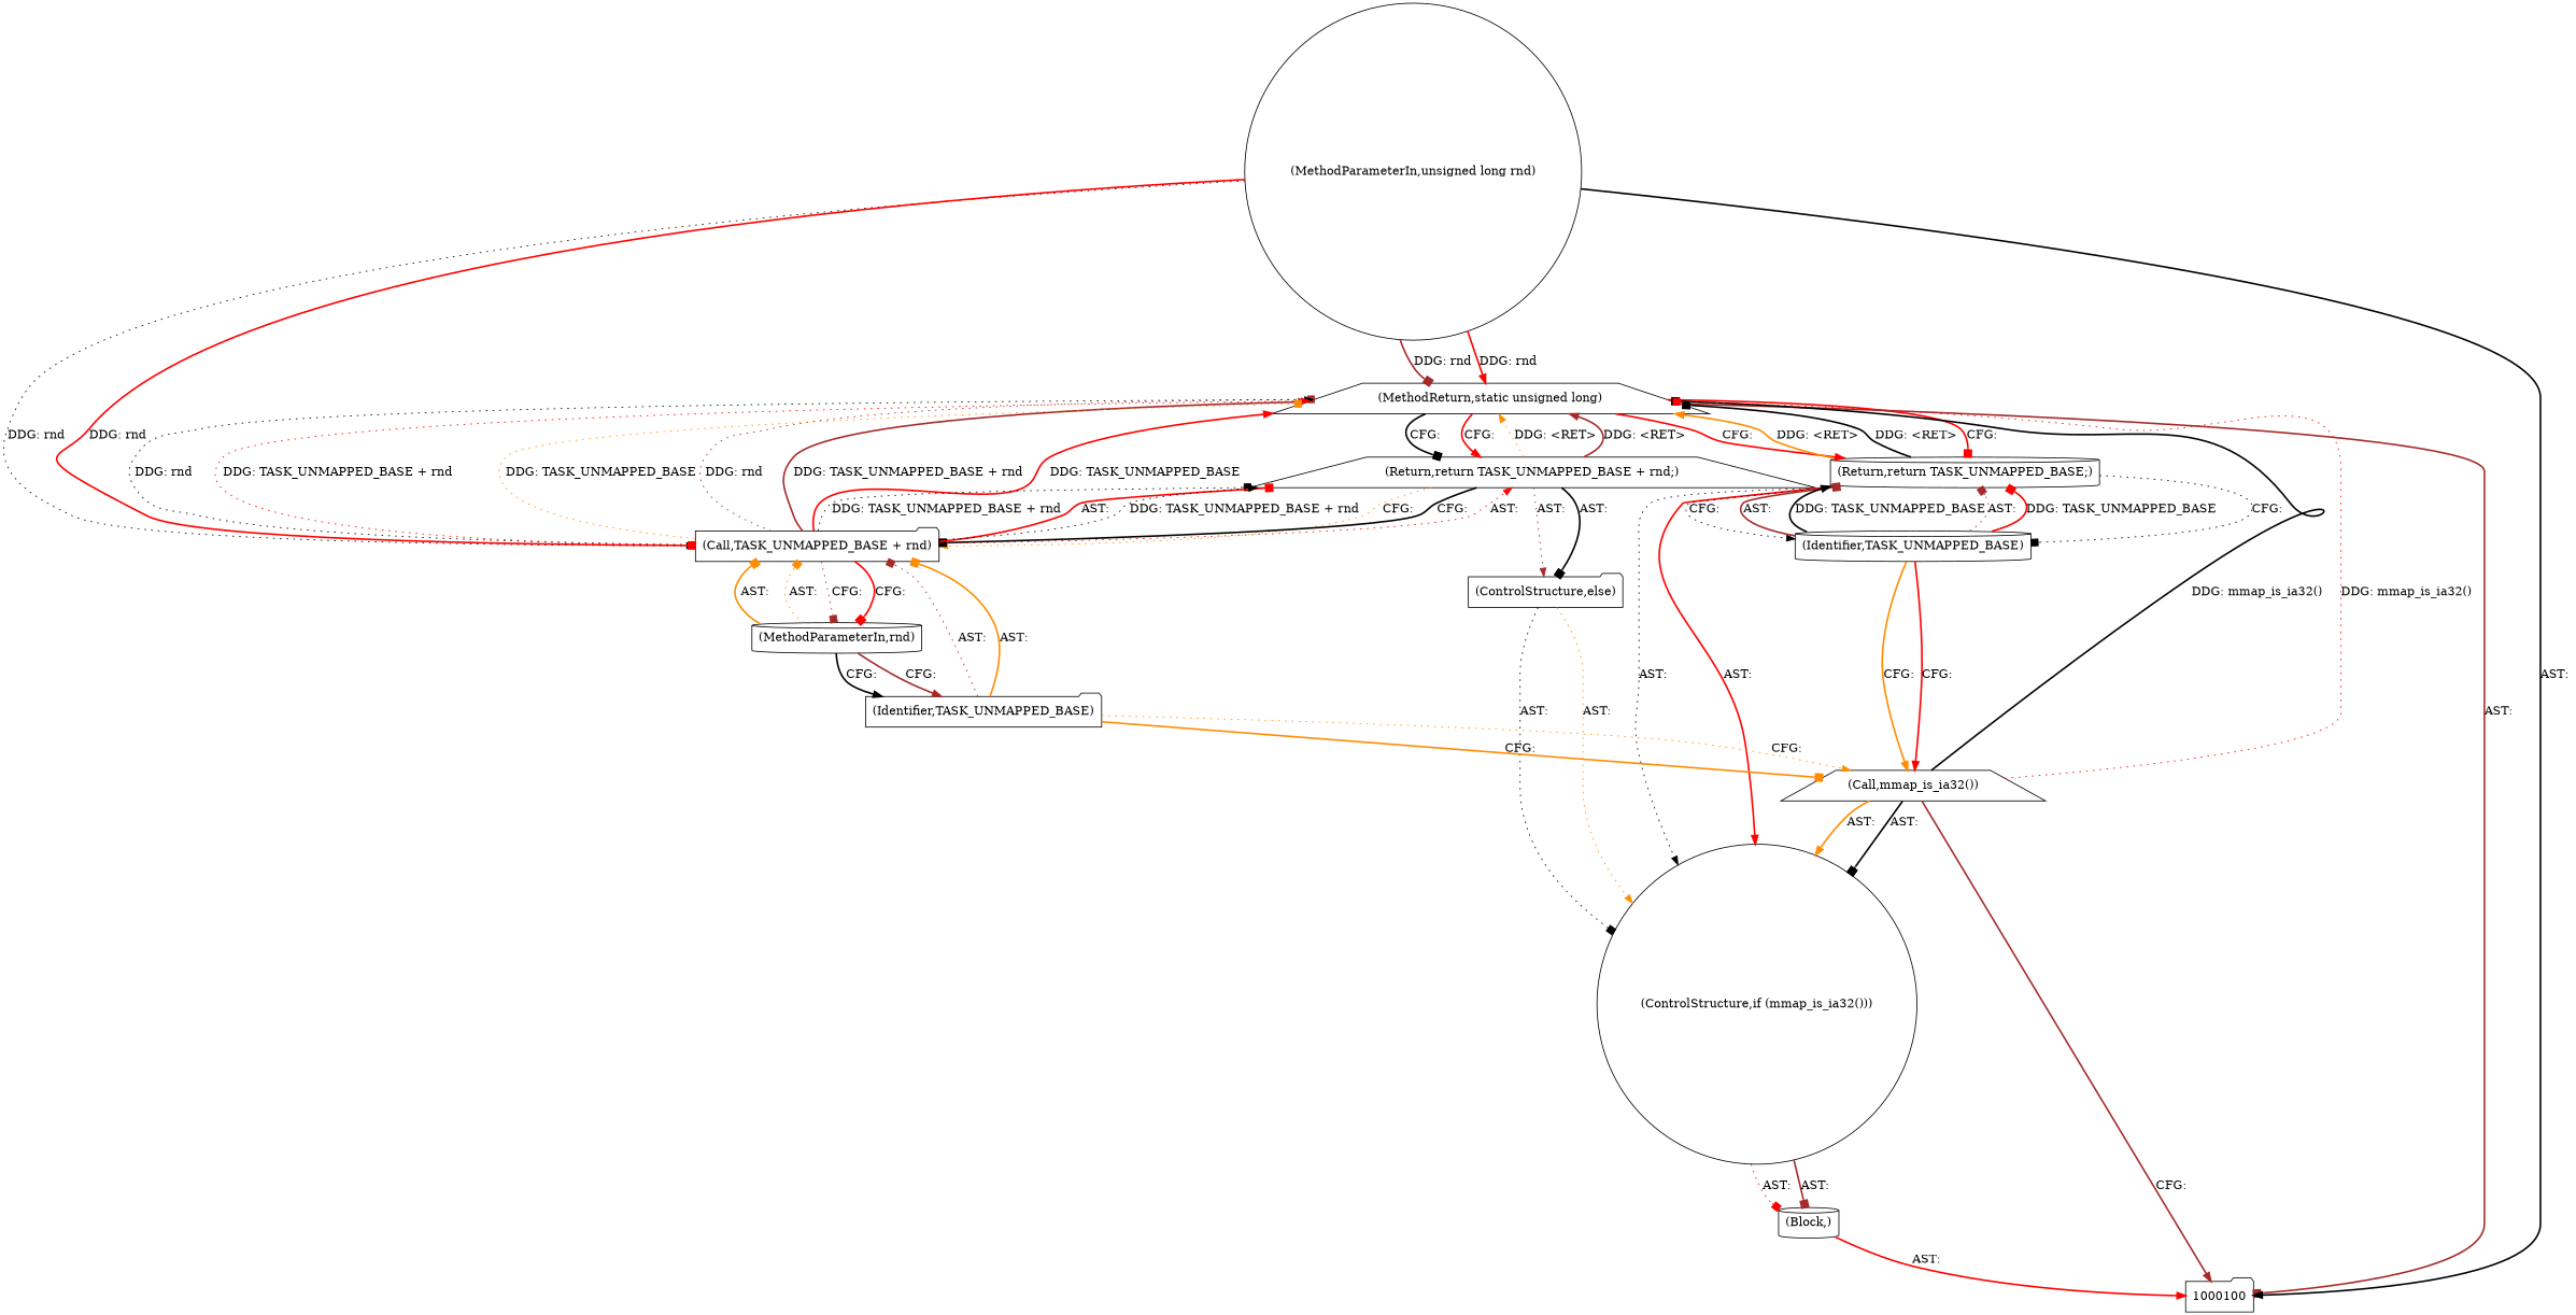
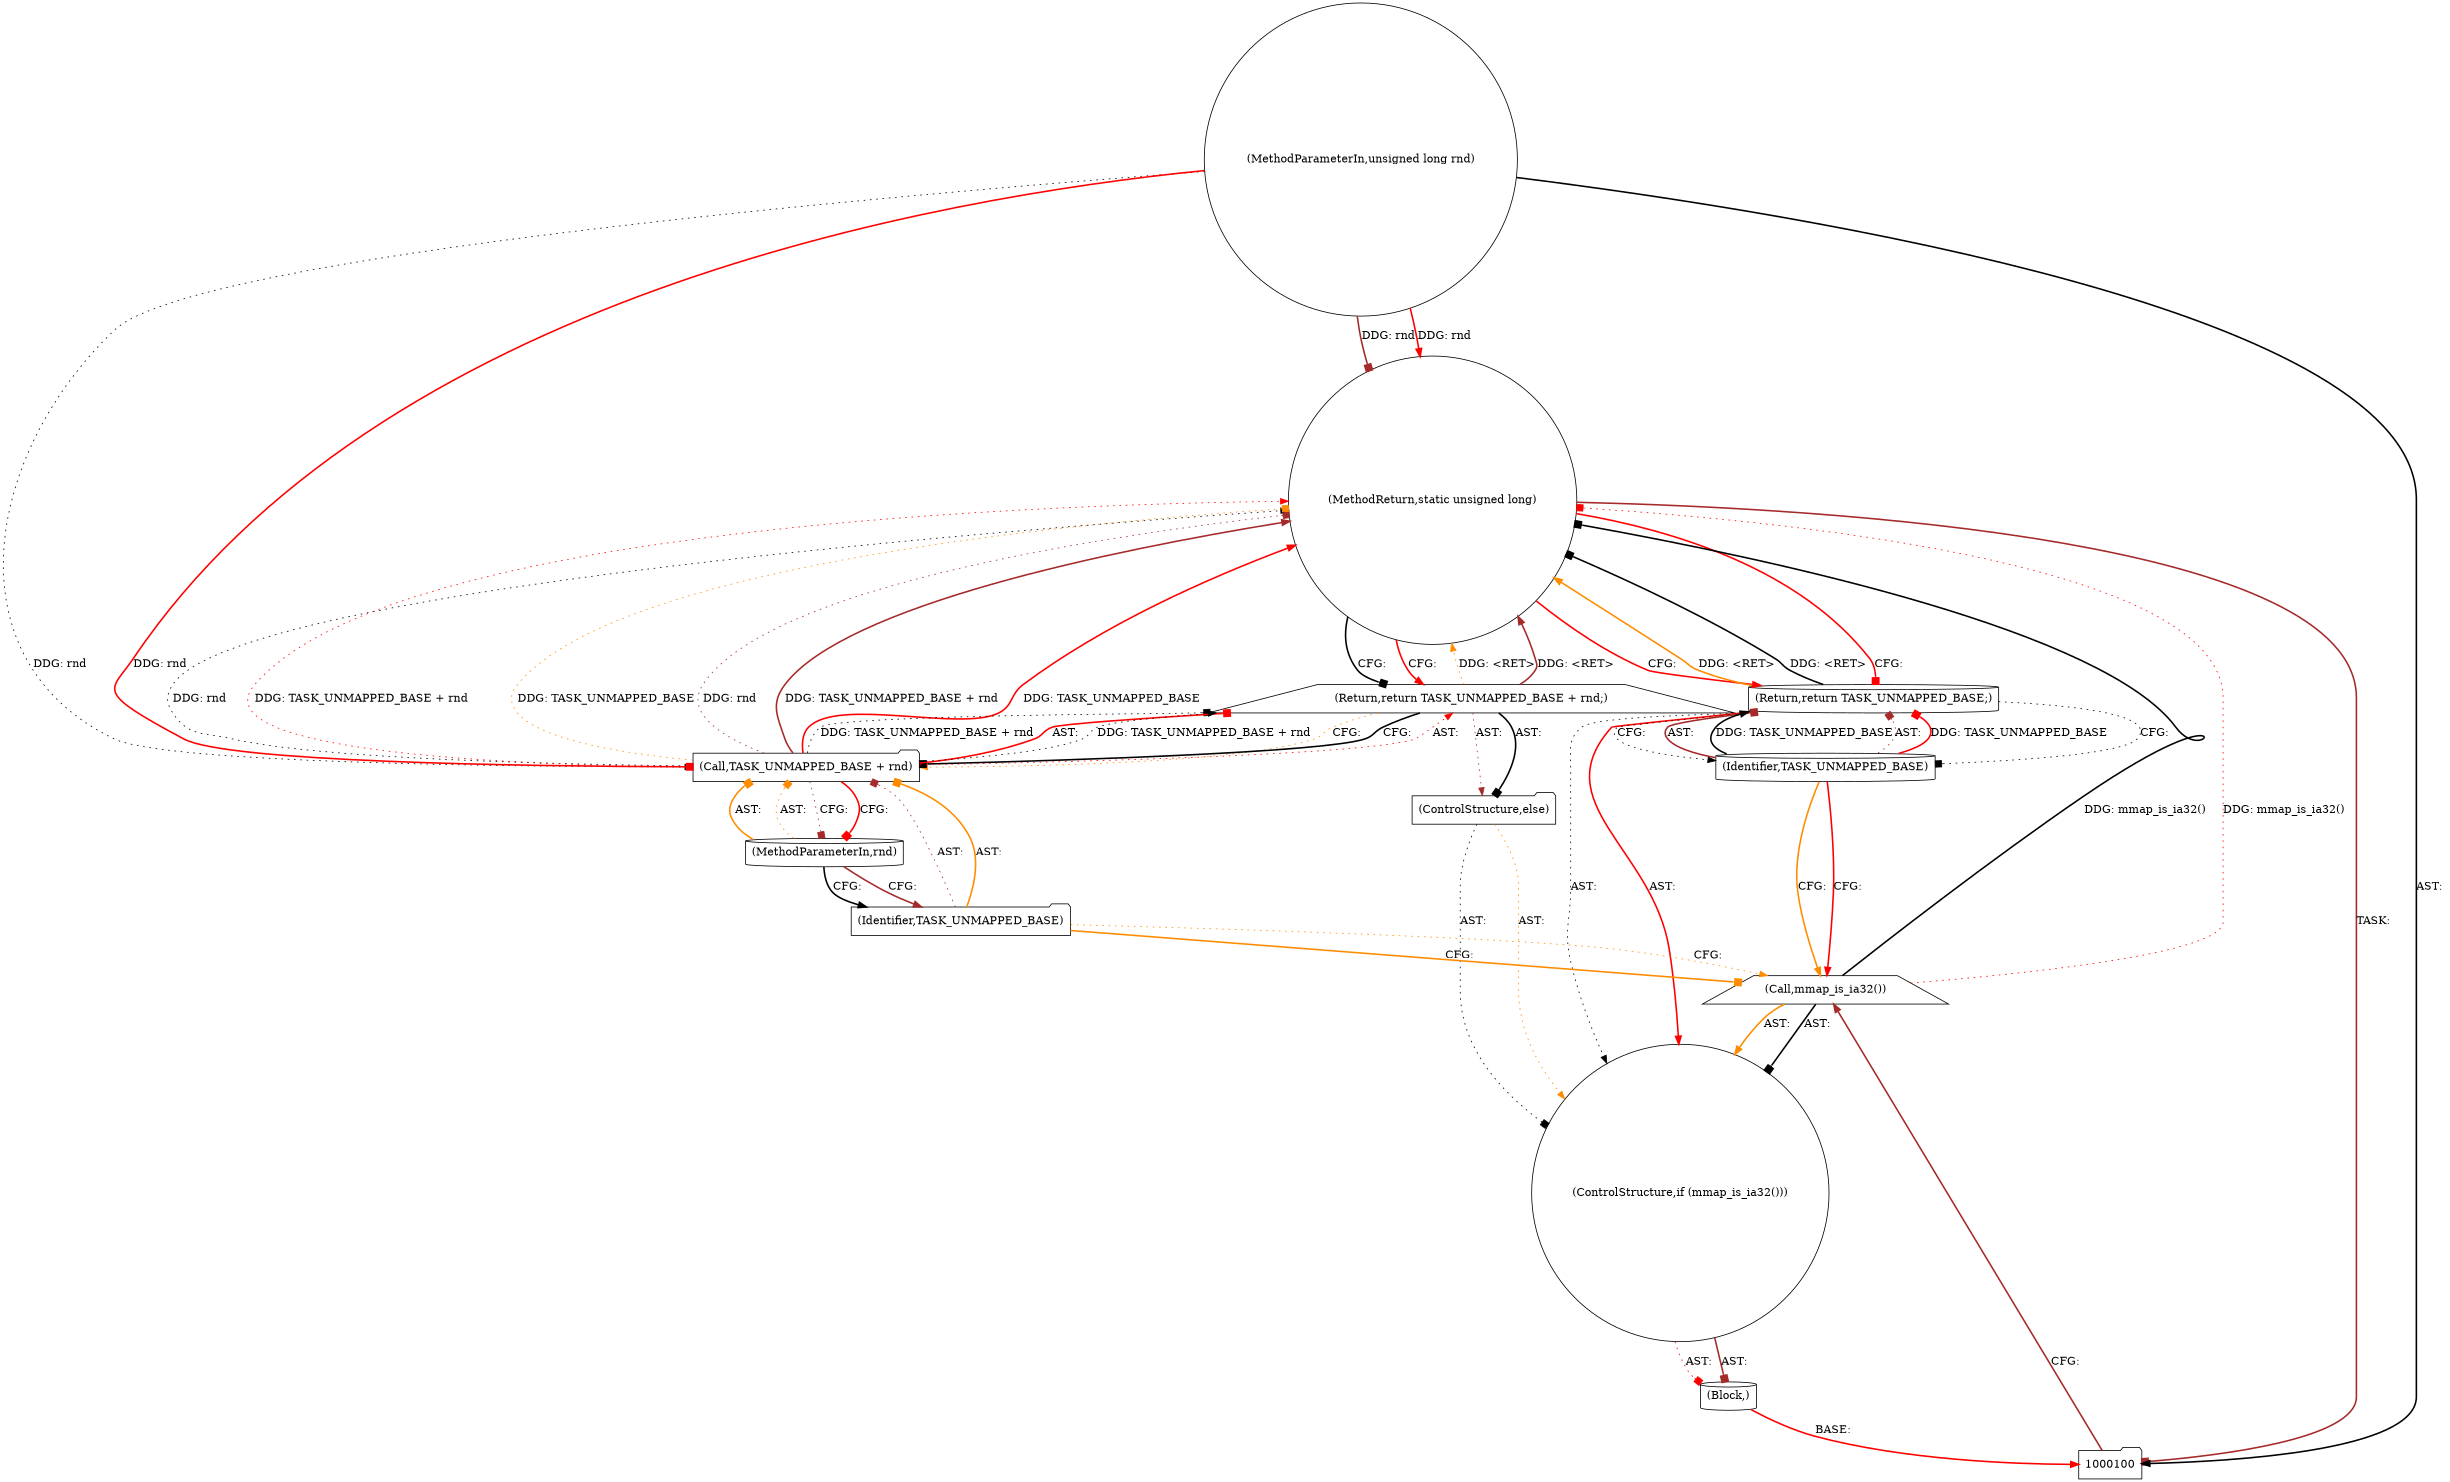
  digraph {
    node [shape=cylinder]
    edge [arrowhead=box color=black style=bold]
-   n1 [label="(MethodReturn,static unsigned long)" shape=trapezium]
+   n1 [label="(MethodReturn,static unsigned long)" shape=circle]
    n2 [label="(Return,return TASK_UNMAPPED_BASE;)"]
    n3 [label="(Return,return TASK_UNMAPPED_BASE + rnd;)" shape=trapezium]
    1000100 [shape=folder]
    n5 [label="(ControlStructure,if (mmap_is_ia32()))" shape=circle]
    n6 [label="(Identifier,TASK_UNMAPPED_BASE)"]
    n7 [label="(Call,TASK_UNMAPPED_BASE + rnd)" shape=folder]
    n8 [label="(ControlStructure,else)" shape=folder]
    n9 [label="(MethodParameterIn,unsigned long rnd)" shape=circle]
    n10 [label="(MethodParameterIn,rnd)"]
    n11 [label="(Block,)"]
    n12 [label="(Call,mmap_is_ia32())" shape=trapezium]
    n13 [label="(Identifier,TASK_UNMAPPED_BASE)" shape=folder]
    n1 -> n2 [color=red label="CFG: "]
    n1 -> n2 [arrowhead=normal color=red label="CFG: "]
    n1 -> n3 [label="CFG: "]
    n1 -> n3 [arrowhead=normal color=red label="CFG: "]
-   n1 -> 1000100 [color=brown label="AST: "]
+   n1 -> 1000100 [color=brown label="TASK: "]
    n2 -> n1 [arrowhead=normal color=darkorange label="DDG: <RET>"]
    n2 -> n1 [label="DDG: <RET>"]
    n2 -> n5 [arrowhead=normal label="AST: " style=dotted]
    n2 -> n5 [arrowhead=normal color=red label="AST: "]
    n2 -> n6 [label="CFG: " style=dotted]
    n2 -> n6 [arrowhead=normal label="CFG: " style=dotted]
    n3 -> n1 [arrowhead=normal color=darkorange label="DDG: <RET>" style=dotted]
    n3 -> n1 [arrowhead=normal color=brown label="DDG: <RET>"]
    n3 -> n7 [arrowhead=normal color=darkorange label="CFG: " style=dotted]
    n3 -> n7 [label="CFG: "]
    n3 -> n8 [label="AST: "]
    n3 -> n8 [arrowhead=normal color=brown label="AST: " style=dotted]
    n5 -> n11 [color=brown label="AST: "]
    n5 -> n11 [color=red label="AST: " style=dotted]
    n6 -> n2 [color=brown label="AST: "]
    n6 -> n2 [arrowhead=normal label="DDG: TASK_UNMAPPED_BASE"]
    n6 -> n2 [color=brown label="AST: " style=dotted]
    n6 -> n2 [color=red label="DDG: TASK_UNMAPPED_BASE"]
    n6 -> n12 [arrowhead=normal color=red label="CFG: "]
    n6 -> n12 [arrowhead=normal color=darkorange label="CFG: "]
    n7 -> n1 [color=brown label="DDG: rnd" style=dotted]
    n7 -> n1 [arrowhead=normal color=brown label="DDG: TASK_UNMAPPED_BASE + rnd"]
    n7 -> n1 [arrowhead=normal color=red label="DDG: TASK_UNMAPPED_BASE"]
    n7 -> n1 [arrowhead=normal label="DDG: rnd" style=dotted]
    n7 -> n1 [arrowhead=normal color=red label="DDG: TASK_UNMAPPED_BASE + rnd" style=dotted]
    n7 -> n1 [color=darkorange label="DDG: TASK_UNMAPPED_BASE" style=dotted]
    n7 -> n3 [arrowhead=normal color=red label="AST: " style=dotted]
    n7 -> n3 [label="DDG: TASK_UNMAPPED_BASE + rnd" style=dotted]
    n7 -> n3 [color=red label="AST: "]
    n7 -> n3 [arrowhead=normal label="DDG: TASK_UNMAPPED_BASE + rnd" style=dotted]
    n7 -> n10 [color=brown label="CFG: " style=dotted]
    n7 -> n10 [color=red label="CFG: "]
    n8 -> n5 [label="AST: " style=dotted]
    n8 -> n5 [arrowhead=normal color=darkorange label="AST: " style=dotted]
    n9 -> n1 [color=brown label="DDG: rnd"]
    n9 -> n1 [arrowhead=normal color=red label="DDG: rnd"]
    n9 -> 1000100 [arrowhead=normal label="AST: "]
    n9 -> n7 [arrowhead=normal label="DDG: rnd" style=dotted]
    n9 -> n7 [color=red label="DDG: rnd"]
    n10 -> n7 [color=darkorange label="AST: "]
    n10 -> n7 [color=darkorange label="AST: " style=dotted]
    n10 -> n13 [arrowhead=normal color=brown label="CFG: "]
    n10 -> n13 [arrowhead=normal label="CFG: "]
-   n11 -> 1000100 [arrowhead=normal color=red label="AST: "]
+   n11 -> 1000100 [arrowhead=normal color=red label="BASE: "]
    n12 -> n1 [label="DDG: mmap_is_ia32()"]
    n12 -> n1 [color=red label="DDG: mmap_is_ia32()" style=dotted]
-   n12 -> 1000100 [arrowhead=normal color=brown label="CFG: "]
+   1000100 -> n12 [arrowhead=normal color=brown label="CFG: "]
    n12 -> n5 [label="AST: "]
    n12 -> n5 [arrowhead=normal color=darkorange label="AST: "]
    n13 -> n7 [color=brown label="AST: " style=dotted]
    n13 -> n7 [color=darkorange label="AST: "]
    n13 -> n12 [arrowhead=normal color=darkorange label="CFG: " style=dotted]
    n13 -> n12 [color=darkorange label="CFG: "]
  }
